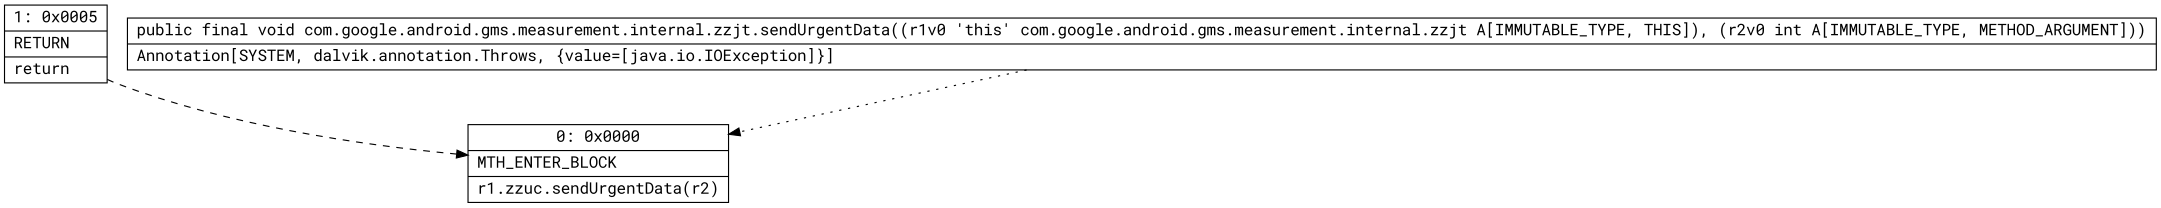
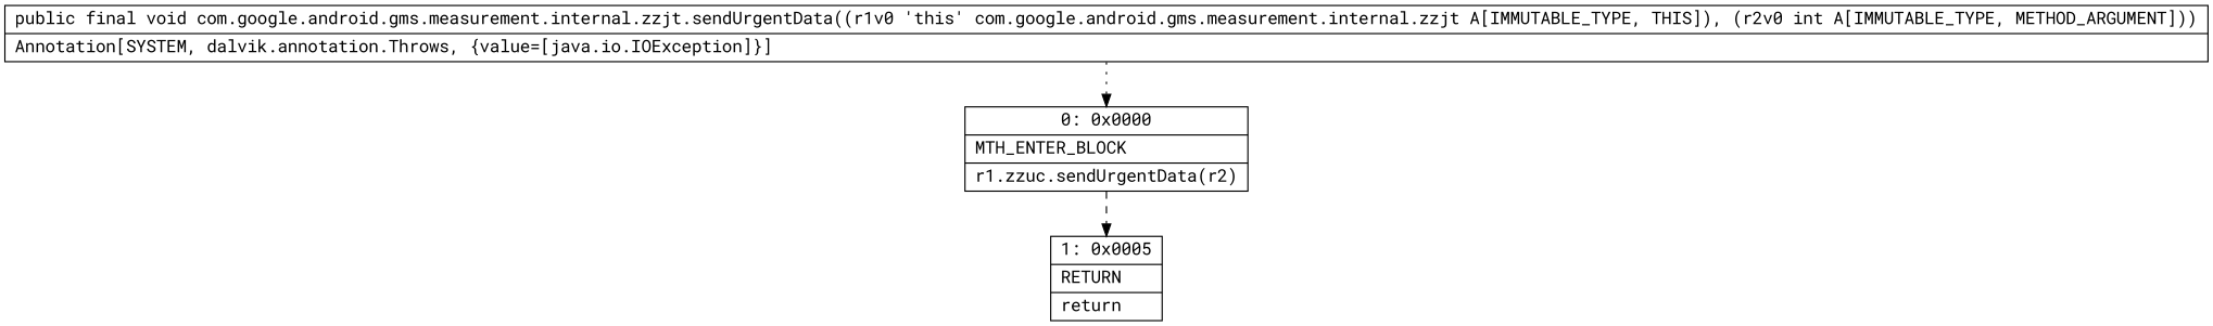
  digraph {
    fontname="Roboto Mono"
    node [shape=record fontname="Roboto Mono"]
    edge [fontname="Roboto Mono"]
    n1 [label="{0\:\ 0x0000|MTH_ENTER_BLOCK\l|r1.zzuc.sendUrgentData(r2)\l}"]
    n2 [label="{1\:\ 0x0005|RETURN\l|return\l}"]
    n3 [label="{public final void com.google.android.gms.measurement.internal.zzjt.sendUrgentData((r1v0 'this' com.google.android.gms.measurement.internal.zzjt A[IMMUTABLE_TYPE, THIS]), (r2v0 int A[IMMUTABLE_TYPE, METHOD_ARGUMENT]))  | Annotation[SYSTEM, dalvik.annotation.Throws, \{value=[java.io.IOException]\}]\l}"]
-   n2 -> n1 [style=dashed]
+   n1 -> n2 [style=dashed]
    n3 -> n1 [style=dotted]
  }
